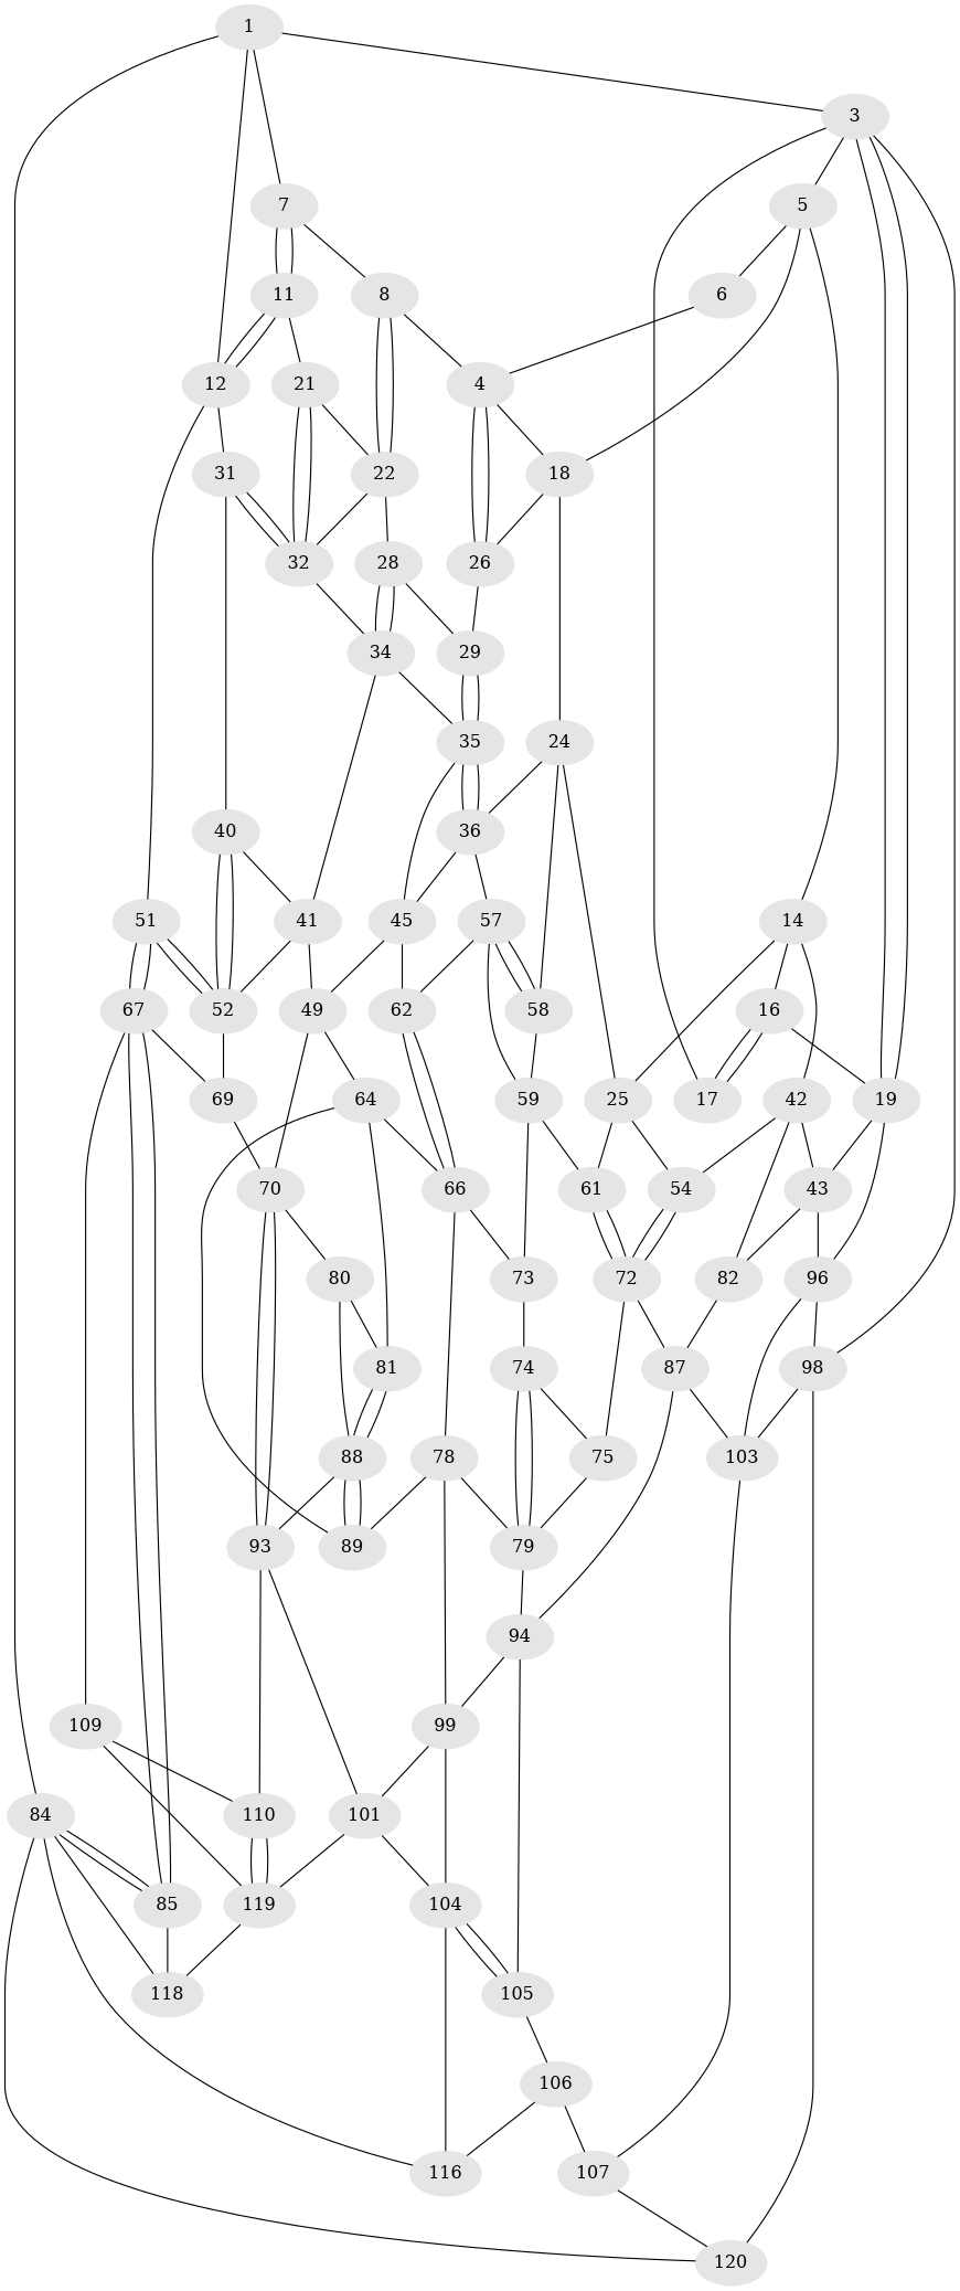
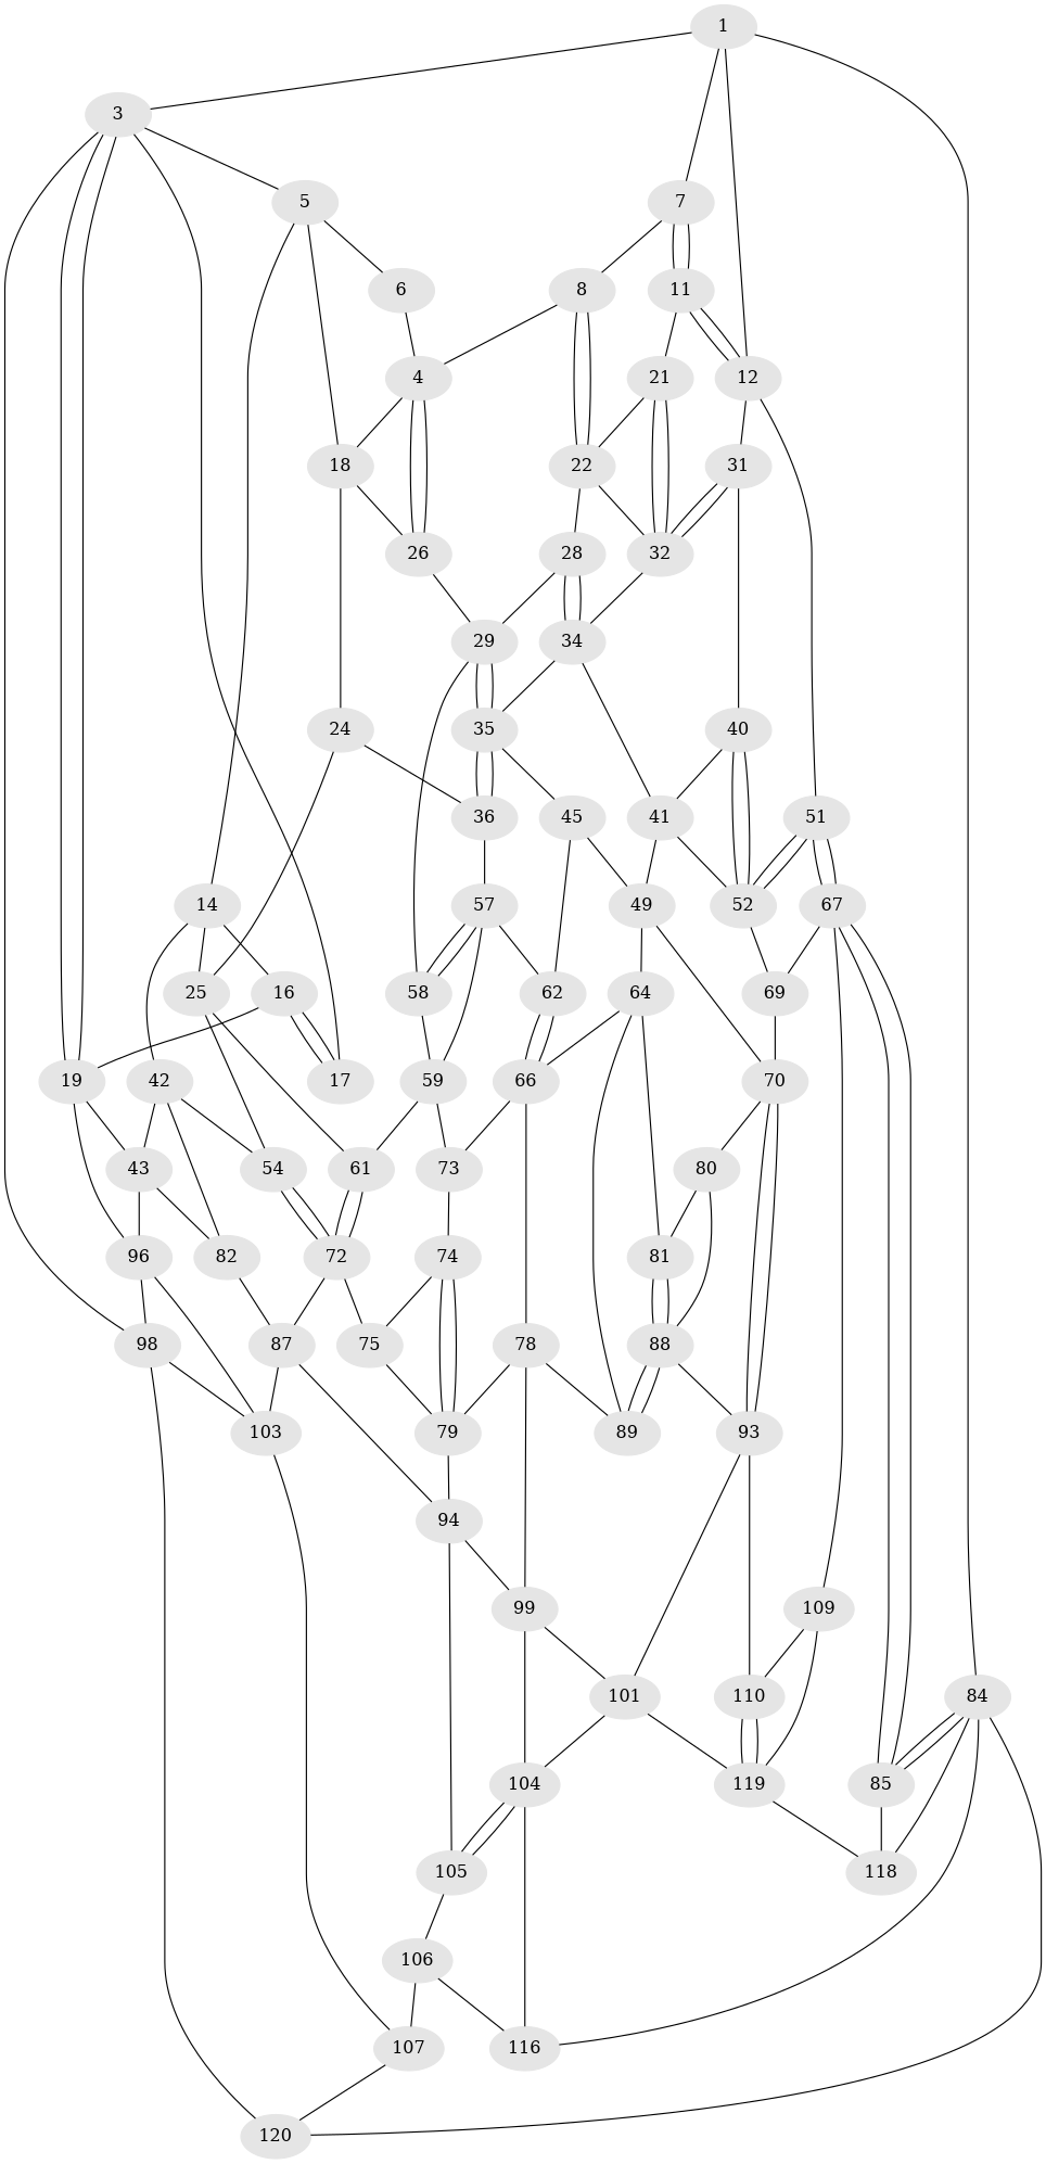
  graph {
    node [color=gray90 style=filled]
    1 [super="+2"]
    3 [super="+4"]
    7
    12 [super="+30"]
    84 [super="+121"]
    5 [super="+13"]
    17
    19 [super="+44"]
    98 [super="+115"]
    8
    11
    31
    51
    85
    116
    118
    120
    6
    14 [super="+15"]
    18 [super="+23"]
    43 [super="+83"]
    96 [super="+97"]
    103 [super="+108"]
    n24 [label=4 super="+10"]
    16 [super="+20"]
    25 [super="+53"]
    42 [super="+55"]
    26
    24 [super="+37"]
    22 [super="+27"]
    21
    32 [super="+33"]
    28
    29
    40
    52 [super="+56"]
    67 [super="+68"]
    54
    61
    82
    36 [super="+47"]
    58
    34 [super="+38"]
    45 [super="+46"]
    57 [super="+63"]
    59 [super="+60"]
    72 [super="+76"]
    35 [super="+39"]
    41 [super="+48"]
    49 [super="+50"]
    62
    69
    64 [super="+65"]
    70 [super="+71"]
    n55 [label=87 super="+87"]
    66 [super="+77"]
    81
    89
    80
    93 [super="+100"]
    109
    75
    73
    74
    78 [super="+90"]
    88 [super="+92"]
    79 [super="+91"]
    99 [super="+102"]
    110
    n70 [label=119 super="+113"]
    101 [super="+112"]
    94 [super="+95"]
    104 [super="+114"]
    105
    107 [super="+119"]
    106 [super="+117"]
    1 -- 3
    1 -- 7
    1 -- 12
    1 -- 84
    3 -- 5
    3 -- 17
    3 -- 19
    3 -- 19
    3 -- 98
    7 -- 8
    7 -- 11
    7 -- 11
    12 -- 31
    12 -- 51
    84 -- 85
    84 -- 85
    84 -- 116
    84 -- 118
    84 -- 120
    5 -- 6
    5 -- 14
    5 -- 18
    19 -- 43
    19 -- 96
    98 -- 120 [weight=2]
    98 -- 103
    8 -- n24
    8 -- 22
    8 -- 22
    11 -- 12
    11 -- 12
    11 -- 21
    31 -- 32
    31 -- 32
    31 -- 40
    51 -- 52
    51 -- 52
    51 -- 67
    51 -- 67
    85 -- 118
    6 -- n24
    14 -- 16
    14 -- 25
    14 -- 42
    18 -- 26
    18 -- 24
    43 -- 96
    43 -- 82
    96 -- 98
    96 -- 103
    103 -- 107
    n24 -- 18
    n24 -- 26
    n24 -- 26
    16 -- 17 [weight=2]
    16 -- 17
    16 -- 19
    25 -- 54
    25 -- 61
    42 -- 43
    42 -- 54
    42 -- 82
    26 -- 29
    24 -- 25
    24 -- 36
-   24 -- 58
+   29 -- 58
    22 -- 32
    22 -- 28
    21 -- 22
    21 -- 32
    21 -- 32
    32 -- 34
    28 -- 29
    28 -- 34
    28 -- 34
    29 -- 35
    29 -- 35
    40 -- 52
    40 -- 52
    40 -- 41
    52 -- 69
    67 -- 85
    67 -- 85
    67 -- 69
    67 -- 109
    54 -- 72
    54 -- 72
    61 -- 72
    61 -- 72
    82 -- n55
-   36 -- 45
    36 -- 57
    58 -- 59
    34 -- 35
    34 -- 41
    45 -- 49
    45 -- 62
    57 -- 58
    57 -- 58
    57 -- 59
    57 -- 62
    59 -- 61
    59 -- 73
    72 -- n55
    72 -- 75
    35 -- 36
    35 -- 36
    35 -- 45
    41 -- 52
    41 -- 49
    49 -- 64
    49 -- 70
    62 -- 66
    62 -- 66
    69 -- 70
    64 -- 66
    64 -- 81
    64 -- 89
    70 -- 80
    70 -- 93
    70 -- 93
    n55 -- 103
    n55 -- 94
    66 -- 73
    66 -- 78
    81 -- 88
    81 -- 88
    80 -- 81
    80 -- 88
    93 -- 110
    93 -- 101
    109 -- 110
    109 -- n70
    75 -- 79
    73 -- 74
    74 -- 75
    74 -- 79
    74 -- 79
    78 -- 89
    78 -- 79
    78 -- 99
    88 -- 89
    88 -- 89
    88 -- 93
    79 -- 94
    99 -- 101
    99 -- 104
    110 -- n70
    110 -- n70
    n70 -- 118
    101 -- n70
    101 -- 104
    94 -- 99
    94 -- 105
    104 -- 116
    104 -- 105
    104 -- 105
    105 -- 106
    107 -- 120
    106 -- 116
    106 -- 107 [weight=2]
  }
